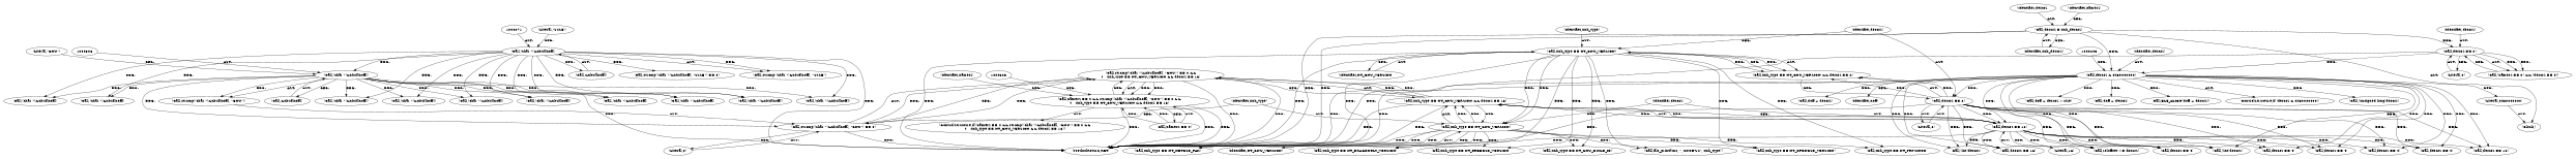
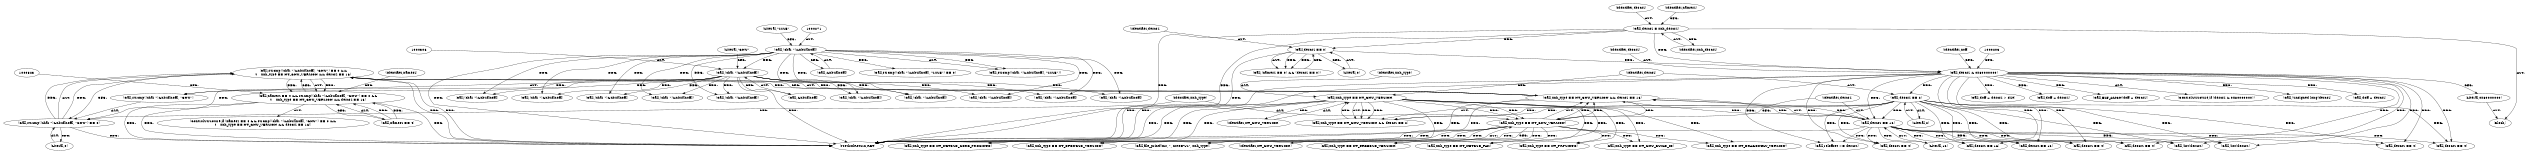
  digraph {
    n1 [label="(Call,strcmp((char *)&nbuf[noff], \"GNU\") == 0 &&\n\t    xnh_type == NT_GNU_VERSION && descsz == 16)"]
    n2 [label="(Call,strcmp((char *)&nbuf[noff], \"GNU\") == 0)"]
    n3 [label="(Call,xnh_type == NT_GNU_VERSION && descsz == 16)"]
    n4 [label="(Call,namesz == 4 && strcmp((char *)&nbuf[noff], \"GNU\") == 0 &&\n\t    xnh_type == NT_GNU_VERSION && descsz == 16)"]
    n5 [label="(MethodReturn,RET)"]
    n6 [label="(Literal,0)"]
    n7 [label="(Call,xnh_type == NT_GNU_VERSION)"]
    n8 [label="(Call,descsz == 16)"]
    n9 [label="(ControlStructure,if (namesz == 4 && strcmp((char *)&nbuf[noff], \"GNU\") == 0 &&\n\t    xnh_type == NT_GNU_VERSION && descsz == 16))"]
    n10 [label="(Call,namesz == 4)"]
    n11 [label="(Call,(char *)&nbuf[noff])"]
    n12 [label="(Call,(char *)&nbuf[noff])"]
    n13 [label="(Call,(char *)&nbuf[noff])"]
    n14 [label="(Call,(char *)&nbuf[noff])"]
    n15 [label="(Call,(char *)&nbuf[noff])"]
    n16 [label="(Call,(char *)&nbuf[noff])"]
    n17 [label="(Call,(char *)&nbuf[noff])"]
    n18 [label="(Call,strcmp((char *)&nbuf[noff], \"GNU\"))"]
    n19 [label="(Call,&nbuf[noff])"]
    n20 [label="(Call,(char *)&nbuf[noff])"]
    n21 [label="(Call,(char *)&nbuf[noff])"]
    n22 [label="(Call,(char *)&nbuf[noff])"]
    n23 [label="(Call,(char *)&nbuf[noff])"]
    n24 [label="(Call,(char *)&nbuf[noff])"]
    n25 [label="(Call,&nbuf[noff])"]
    n26 [label="(Call,strcmp((char *)&nbuf[noff], \"SuSE\") == 0)"]
    n27 [label="(Call,strcmp((char *)&nbuf[noff], \"SuSE\"))"]
+   n28 [label="(Call,xnh_type == NT_NETBSD_CORE_PROCINFO)"]
    n29 [label="(Call,file_printf(ms, \", note=%u\", xnh_type))"]
    n30 [label="(Identifier,NT_GNU_VERSION)"]
    n31 [label="(Call,xnh_type == NT_NETBSD_PAX)"]
    n32 [label="(Call,xnh_type == NT_OPENBSD_VERSION)"]
    n33 [label="(Call,xnh_type == NT_FREEBSD_VERSION)"]
    n34 [label="(Call,xnh_type == NT_PRPSINFO)"]
    n35 [label="(Call,xnh_type == NT_GNU_BUILD_ID)"]
    n36 [label="(Call,xnh_type == NT_DRAGONFLY_VERSION)"]
    n37 [label="(Literal,16)"]
    n38 [label="(Call,reloffset >= descsz)"]
    n39 [label="(Call,descsz == 16)"]
    n40 [label="(Call,descsz == 4)"]
    n41 [label="(Call,descsz == 4)"]
    n42 [label="(Call,descsz == 4)"]
    n43 [label="(Call,descsz == 4)"]
    n44 [label="(Call,descsz == 16)"]
    n45 [label="(Call,descsz == 4)"]
    n46 [label="(Call,(int)descsz)"]
    n47 [label="(Call,(int)descsz)"]
    n48 [label="(Call,xnh_type == NT_GNU_VERSION)"]
    n49 [label="(Identifier,NT_GNU_VERSION)"]
    n50 [label="(Call,xnh_type == NT_GNU_VERSION && descsz == 2)"]
    n51 [label="(Call,descsz == 2)"]
    n52 [label="(Literal,2)"]
    n53 [label="(Call,descsz & 0x80000000)"]
    n54 [label="(Literal,0x80000000)"]
    n55 [label="(Call,doff + descsz > size)"]
    n56 [label="(Call,doff + descsz)"]
    n57 [label="(Call,ELF_ALIGN(doff + descsz))"]
    n58 [label="(ControlStructure,if (descsz & 0x80000000))"]
    n59 [label="(Call,(unsigned long)descsz)"]
    n60 [label="(Call,doff + descsz)"]
    n61 [label="(Block,)"]
    n62 [label="(Call,descsz = xnh_descsz)"]
    n63 [label="(Call,descsz == 0)"]
    n64 [label="(Identifier,xnh_descsz)"]
    n65 [label="(Literal,0)"]
    n66 [label="(Call,(namesz == 0) && (descsz == 0))"]
    n67 [label="(Identifier,descsz)"]
    n68 [label="(Identifier,xnh_type)"]
    n69 [label="(Identifier,descsz)"]
    n70 [label="(Literal,\"GNU\")"]
    n71 [label="(Identifier,namesz)"]
    n72 [label="(Identifier,xnh_type)"]
    n73 [label="(Literal,\"SuSE\")"]
    n74 [label="(Identifier,descsz)"]
    n75 [label="(Identifier,descsz)"]
    n76 [label="(Identifier,noff)"]
    n77 [label="(Identifier,descsz)"]
    n78 [label="(Identifier,namesz)"]
    1000306
    1000271
    1000203
    1000323
    n1 -> n2 [label="CFG: "]
    n1 -> n3 [label="CFG: "]
    n1 -> n4 [label="AST: "]
    n1 -> n4 [label="DDG: "]
    n1 -> n4 [label="DDG: "]
    n1 -> n5 [label="DDG: "]
    n1 -> n5 [label="DDG: "]
    n2 -> n1 [label="AST: "]
    n2 -> n1 [label="DDG: "]
    n2 -> n1 [label="DDG: "]
    n2 -> n5 [label="DDG: "]
    n2 -> n6 [label="CFG: "]
    n3 -> n1 [label="AST: "]
    n3 -> n1 [label="DDG: "]
    n3 -> n1 [label="DDG: "]
    n3 -> n5 [label="DDG: "]
    n3 -> n5 [label="DDG: "]
    n3 -> n7 [label="CFG: "]
    n3 -> n8 [label="CFG: "]
    n4 -> n1 [label="CFG: "]
    n4 -> n5 [label="DDG: "]
    n4 -> n5 [label="DDG: "]
    n4 -> n5 [label="DDG: "]
    n4 -> n9 [label="AST: "]
    n4 -> n10 [label="CFG: "]
    n6 -> n2 [label="AST: "]
    n7 -> n3 [label="AST: "]
    n7 -> n3 [label="DDG: "]
    n7 -> n3 [label="DDG: "]
    n7 -> n5 [label="DDG: "]
    n7 -> n5 [label="DDG: "]
+   n7 -> n28 [label="DDG: "]
    n7 -> n29 [label="DDG: "]
    n7 -> n30 [label="CFG: "]
    n7 -> n31 [label="DDG: "]
    n7 -> n32 [label="DDG: "]
    n7 -> n33 [label="DDG: "]
    n7 -> n34 [label="DDG: "]
    n7 -> n35 [label="DDG: "]
    n7 -> n36 [label="DDG: "]
    n8 -> n3 [label="AST: "]
    n8 -> n3 [label="DDG: "]
    n8 -> n3 [label="DDG: "]
    n8 -> n5 [label="DDG: "]
    n8 -> n37 [label="CFG: "]
    n8 -> n38 [label="DDG: "]
    n8 -> n39 [label="DDG: "]
    n8 -> n40 [label="DDG: "]
    n8 -> n41 [label="DDG: "]
    n8 -> n42 [label="DDG: "]
    n8 -> n43 [label="DDG: "]
    n8 -> n44 [label="DDG: "]
    n8 -> n45 [label="DDG: "]
    n8 -> n46 [label="DDG: "]
    n8 -> n47 [label="DDG: "]
    n10 -> n4 [label="AST: "]
    n10 -> n4 [label="DDG: "]
    n10 -> n4 [label="DDG: "]
    n11 -> n2 [label="DDG: "]
    n11 -> n5 [label="DDG: "]
    n11 -> n12 [label="DDG: "]
    n11 -> n13 [label="DDG: "]
    n11 -> n14 [label="DDG: "]
    n11 -> n15 [label="DDG: "]
    n11 -> n16 [label="DDG: "]
    n11 -> n17 [label="DDG: "]
    n11 -> n18 [label="AST: "]
    n11 -> n18 [label="DDG: "]
    n11 -> n19 [label="CFG: "]
    n11 -> n20 [label="DDG: "]
    n11 -> n21 [label="DDG: "]
    n11 -> n22 [label="DDG: "]
    n11 -> n23 [label="DDG: "]
    n18 -> n2 [label="AST: "]
    n19 -> n11 [label="AST: "]
    n24 -> n5 [label="DDG: "]
    n24 -> n11 [label="DDG: "]
    n24 -> n12 [label="DDG: "]
    n24 -> n13 [label="DDG: "]
    n24 -> n14 [label="DDG: "]
    n24 -> n15 [label="DDG: "]
    n24 -> n16 [label="DDG: "]
    n24 -> n17 [label="DDG: "]
    n24 -> n20 [label="DDG: "]
    n24 -> n21 [label="DDG: "]
    n24 -> n22 [label="DDG: "]
    n24 -> n23 [label="DDG: "]
    n24 -> n25 [label="CFG: "]
    n24 -> n26 [label="DDG: "]
    n24 -> n27 [label="AST: "]
    n24 -> n27 [label="DDG: "]
    n25 -> n24 [label="AST: "]
    n30 -> n7 [label="AST: "]
    n37 -> n8 [label="AST: "]
    n48 -> n5 [label="DDG: "]
    n48 -> n5 [label="DDG: "]
    n48 -> n7 [label="DDG: "]
    n48 -> n7 [label="DDG: "]
+   n48 -> n28 [label="DDG: "]
    n48 -> n29 [label="DDG: "]
    n48 -> n31 [label="DDG: "]
    n48 -> n32 [label="DDG: "]
    n48 -> n33 [label="DDG: "]
    n48 -> n34 [label="DDG: "]
    n48 -> n35 [label="DDG: "]
    n48 -> n36 [label="DDG: "]
    n48 -> n49 [label="CFG: "]
    n48 -> n50 [label="AST: "]
    n48 -> n50 [label="DDG: "]
    n48 -> n50 [label="DDG: "]
    n49 -> n48 [label="AST: "]
    n50 -> n48 [label="CFG: "]
-   n50 -> n51 [label="CFG: "]
-   n51 -> n5 [label="DDG: "]
    n51 -> n8 [label="DDG: "]
    n51 -> n38 [label="DDG: "]
    n51 -> n39 [label="DDG: "]
    n51 -> n40 [label="DDG: "]
    n51 -> n41 [label="DDG: "]
    n51 -> n42 [label="DDG: "]
    n51 -> n43 [label="DDG: "]
    n51 -> n44 [label="DDG: "]
    n51 -> n45 [label="DDG: "]
    n51 -> n46 [label="DDG: "]
    n51 -> n47 [label="DDG: "]
    n51 -> n50 [label="AST: "]
    n51 -> n50 [label="DDG: "]
    n51 -> n50 [label="DDG: "]
    n51 -> n52 [label="AST: "]
    n52 -> n51 [label="AST: "]
    n53 -> n5 [label="DDG: "]
    n53 -> n5 [label="DDG: "]
    n53 -> n8 [label="DDG: "]
    n53 -> n38 [label="DDG: "]
    n53 -> n39 [label="DDG: "]
    n53 -> n40 [label="DDG: "]
    n53 -> n41 [label="DDG: "]
    n53 -> n42 [label="DDG: "]
    n53 -> n43 [label="DDG: "]
    n53 -> n44 [label="DDG: "]
    n53 -> n45 [label="DDG: "]
    n53 -> n46 [label="DDG: "]
    n53 -> n47 [label="DDG: "]
    n53 -> n51 [label="DDG: "]
    n53 -> n54 [label="CFG: "]
    n53 -> n55 [label="DDG: "]
    n53 -> n56 [label="DDG: "]
    n53 -> n57 [label="DDG: "]
    n53 -> n58 [label="AST: "]
    n53 -> n59 [label="DDG: "]
    n53 -> n60 [label="DDG: "]
    n54 -> n61 [label="AST: "]
    n62 -> n5 [label="DDG: "]
    n62 -> n5 [label="DDG: "]
    n62 -> n53 [label="DDG: "]
    n62 -> n61 [label="AST: "]
    n62 -> n63 [label="DDG: "]
    n62 -> n64 [label="CFG: "]
    n63 -> n5 [label="DDG: "]
    n63 -> n53 [label="DDG: "]
    n63 -> n65 [label="CFG: "]
    n63 -> n66 [label="AST: "]
    n63 -> n66 [label="DDG: "]
    n63 -> n66 [label="DDG: "]
    n64 -> n62 [label="AST: "]
    n65 -> n63 [label="AST: "]
    n66 -> n63 [label="CFG: "]
    n67 -> n48 [label="CFG: "]
    n67 -> n51 [label="AST: "]
    n68 -> n2 [label="CFG: "]
    n68 -> n7 [label="AST: "]
    n69 -> n62 [label="AST: "]
    n70 -> n11 [label="CFG: "]
    n71 -> n62 [label="CFG: "]
    n72 -> n48 [label="AST: "]
    n73 -> n24 [label="CFG: "]
    n74 -> n53 [label="AST: "]
    n75 -> n7 [label="CFG: "]
    n75 -> n8 [label="AST: "]
-   n53 -> n76 [label="CFG: "]
+   n76 -> n53 [label="CFG: "]
    n77 -> n63 [label="AST: "]
    n78 -> n4 [label="CFG: "]
    1000306 -> n11 [label="AST: "]
    1000271 -> n24 [label="AST: "]
    1000203 -> n53 [label="CFG: "]
    1000323 -> n4 [label="CFG: "]
  }
